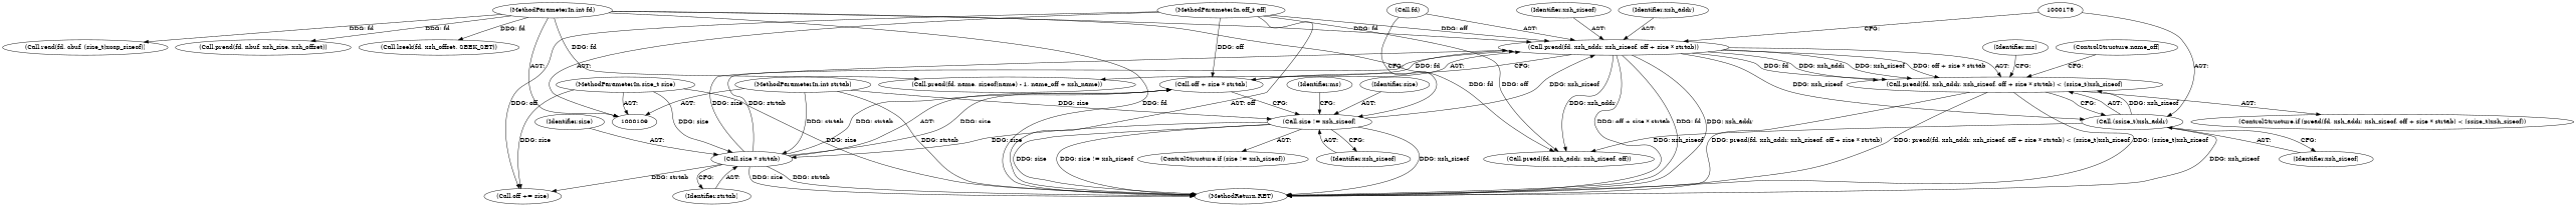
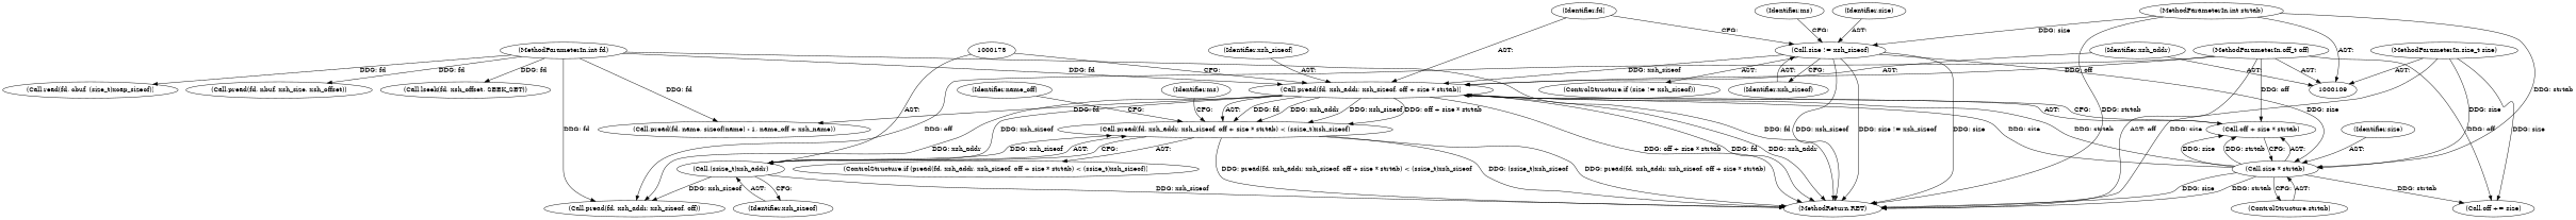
  digraph {
    n1 [label="(Call,pread(fd, xsh_addr, xsh_sizeof, off + size * strtab) < (ssize_t)xsh_sizeof)"]
    n2 [label="(Call,(ssize_t)xsh_addr)"]
    n3 [label="(MethodReturn,RET)"]
    n4 [label="(ControlStructure,if (pread(fd, xsh_addr, xsh_sizeof, off + size * strtab) < (ssize_t)xsh_sizeof))"]
    n5 [label="(Call,pread(fd, xsh_addr, xsh_sizeof, off))"]
    n6 [label="(Identifier,xsh_sizeof)"]
    n7 [label="(Call,pread(fd, xsh_addr, xsh_sizeof, off + size * strtab))"]
    n8 [label="(Call,off + size * strtab)"]
    n9 [label="(Call,pread(fd, name, sizeof(name) - 1, name_off + xsh_name))"]
    n10 [label="(Call,size * strtab)"]
    n11 [label="(MethodParameterIn,int fd)"]
    n12 [label="(Call,read(fd, cbuf, (size_t)xcap_sizeof))"]
    n13 [label="(Call,pread(fd, nbuf, xsh_size, xsh_offset))"]
    n14 [label="(Call,lseek(fd, xsh_offset, SEEK_SET))"]
    1000109
    n16 [label="(Call,size != xsh_sizeof)"]
    n17 [label="(ControlStructure,if (size != xsh_sizeof))"]
    n18 [label="(Identifier,xsh_sizeof)"]
    n19 [label="(Call,off += size)"]
-   n20 [label="(Identifier,strtab)"]
+   n20 [label="(ControlStructure,strtab)"]
    n21 [label="(MethodParameterIn,size_t size)"]
    n22 [label="(MethodParameterIn,off_t off)"]
    n23 [label="(MethodParameterIn,int strtab)"]
    n24 [label="(Identifier,ms)"]
-   n25 [label="(Call,fd)"]
+   n25 [label="(Identifier,fd)"]
    n26 [label="(Identifier,size)"]
    n27 [label="(Identifier,ms)"]
    n28 [label="(Identifier,xsh_addr)"]
-   n29 [label="(ControlStructure,name_off)"]
+   n29 [label="(Identifier,name_off)"]
    n30 [label="(Identifier,xsh_sizeof)"]
    n31 [label="(Identifier,size)"]
    1000175
    n1 -> n2 [label="CFG: "]
    n1 -> n3 [label="DDG: pread(fd, xsh_addr, xsh_sizeof, off + size * strtab) < (ssize_t)xsh_sizeof"]
    n1 -> n3 [label="DDG: (ssize_t)xsh_sizeof"]
    n1 -> n3 [label="DDG: pread(fd, xsh_addr, xsh_sizeof, off + size * strtab)"]
    n1 -> n4 [label="AST: "]
    n2 -> n1 [label="AST: "]
    n2 -> n1 [label="DDG: xsh_sizeof"]
    n2 -> n3 [label="DDG: xsh_sizeof"]
    n2 -> n5 [label="DDG: xsh_sizeof"]
    n2 -> n6 [label="CFG: "]
    n6 -> n2 [label="AST: "]
    n7 -> n1 [label="AST: "]
    n7 -> n1 [label="DDG: fd"]
    n7 -> n1 [label="DDG: xsh_addr"]
    n7 -> n1 [label="DDG: xsh_sizeof"]
    n7 -> n1 [label="DDG: off + size * strtab"]
    n7 -> n2 [label="DDG: xsh_sizeof"]
    n7 -> n3 [label="DDG: off + size * strtab"]
    n7 -> n3 [label="DDG: fd"]
    n7 -> n3 [label="DDG: xsh_addr"]
    n7 -> n5 [label="DDG: xsh_addr"]
    n7 -> n8 [label="CFG: "]
    n7 -> n9 [label="DDG: fd"]
    n8 -> n7 [label="AST: "]
-   n8 -> n16 [label="CFG: "]
+   n8 -> n10 [label="CFG: "]
    n10 -> n3 [label="DDG: size"]
    n10 -> n3 [label="DDG: strtab"]
    n10 -> n7 [label="DDG: size"]
    n10 -> n7 [label="DDG: strtab"]
    n10 -> n8 [label="AST: "]
    n10 -> n8 [label="DDG: size"]
    n10 -> n8 [label="DDG: strtab"]
    n10 -> n19 [label="DDG: strtab"]
    n10 -> n20 [label="CFG: "]
    n11 -> n3 [label="DDG: fd"]
    n11 -> n5 [label="DDG: fd"]
    n11 -> n7 [label="DDG: fd"]
    n11 -> n9 [label="DDG: fd"]
    n11 -> n12 [label="DDG: fd"]
    n11 -> n13 [label="DDG: fd"]
    n11 -> n14 [label="DDG: fd"]
-   n11 -> 1000109 [label="AST: "]
+   n28 -> 1000109 [label="AST: "]
    n16 -> n3 [label="DDG: xsh_sizeof"]
    n16 -> n3 [label="DDG: size"]
    n16 -> n3 [label="DDG: size != xsh_sizeof"]
    n16 -> n7 [label="DDG: xsh_sizeof"]
    n16 -> n10 [label="DDG: size"]
    n16 -> n17 [label="AST: "]
    n16 -> n18 [label="CFG: "]
    n18 -> n16 [label="AST: "]
    n20 -> n10 [label="AST: "]
    n21 -> n3 [label="DDG: size"]
    n21 -> n10 [label="DDG: size"]
    n21 -> 1000109 [label="AST: "]
    n21 -> n19 [label="DDG: size"]
    n22 -> n3 [label="AST: off"]
    n22 -> n5 [label="DDG: off"]
    n22 -> n7 [label="DDG: off"]
    n22 -> n8 [label="DDG: off"]
    n22 -> 1000109 [label="AST: "]
    n22 -> n19 [label="DDG: off"]
    n23 -> n3 [label="DDG: strtab"]
    n23 -> n10 [label="DDG: strtab"]
    n23 -> 1000109 [label="AST: "]
    n23 -> n16 [label="DDG: size"]
    n24 -> n1 [label="CFG: "]
    n25 -> n7 [label="AST: "]
    n25 -> n16 [label="CFG: "]
    n26 -> n16 [label="AST: "]
    n27 -> n16 [label="CFG: "]
    n28 -> n7 [label="AST: "]
    n29 -> n1 [label="CFG: "]
    n30 -> n7 [label="AST: "]
    n31 -> n10 [label="AST: "]
    1000175 -> n2 [label="AST: "]
    1000175 -> n7 [label="CFG: "]
  }
